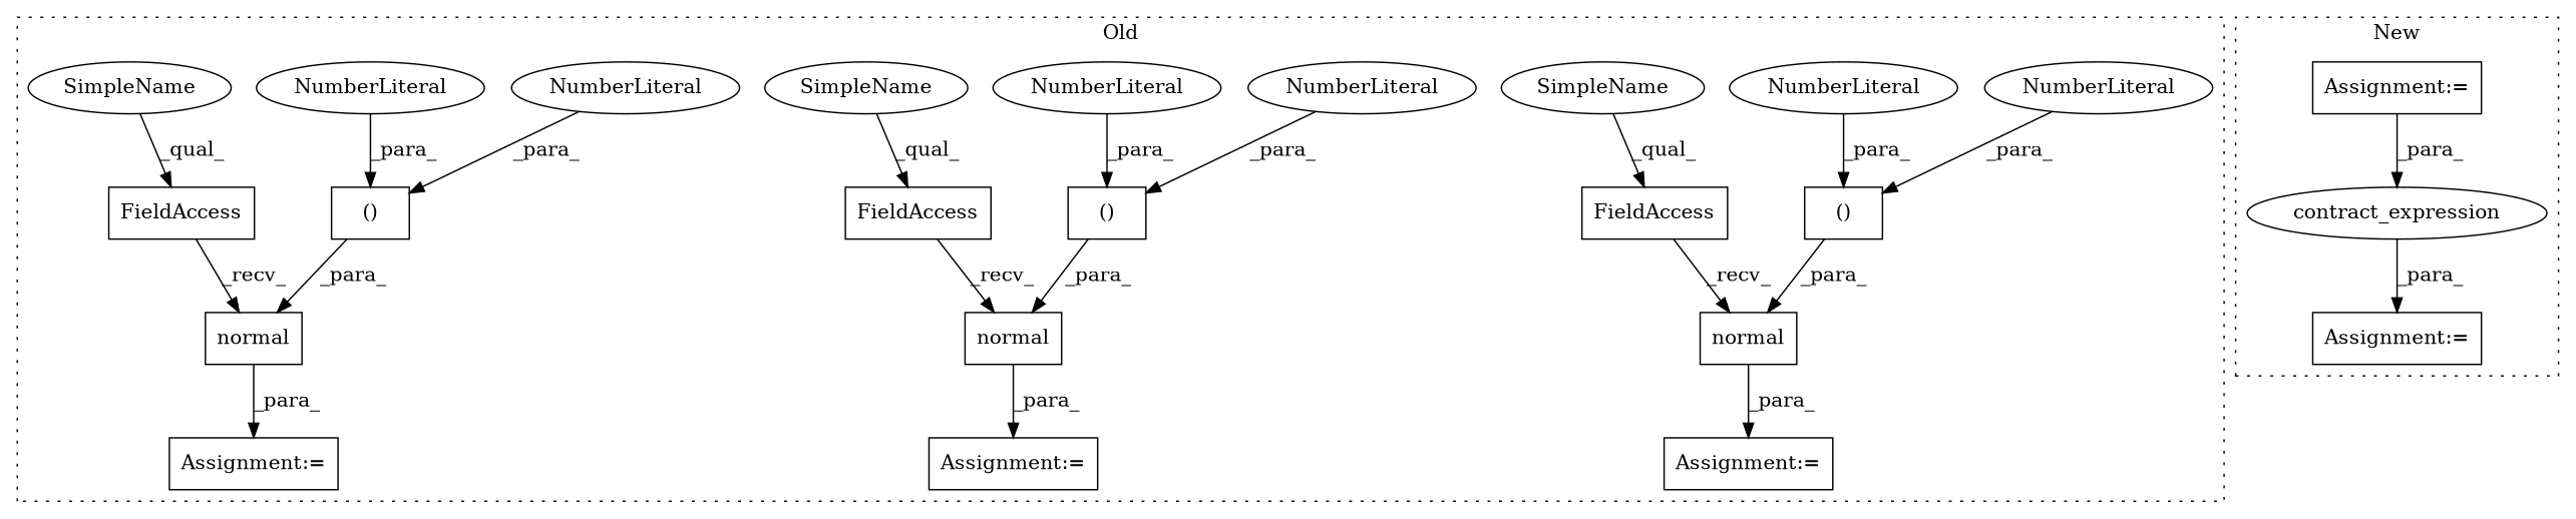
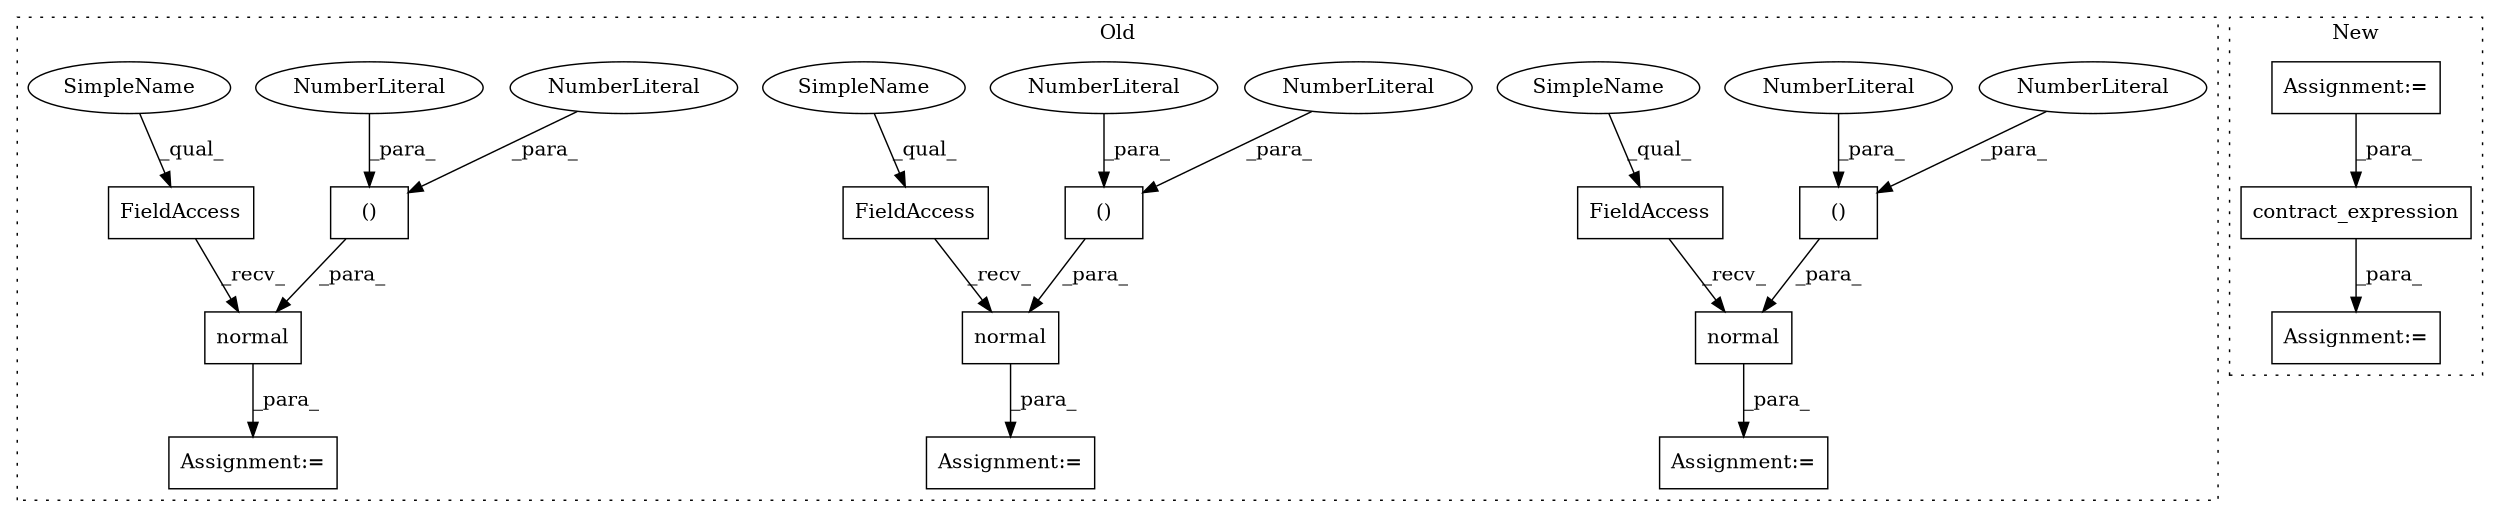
  digraph {
    node [a=34 l=1 s=2207 shape=box]
    n1 [a=32 l="12,2" label=normal s="2195,2222"]
    n2 [a=106 l=15 label="()"]
    n3 [label=NumberLiteral s=2221 shape=ellipse]
    n4 [label=NumberLiteral shape=ellipse]
    n5 [a=22 l=12 label=FieldAccess s=2182]
    n6 [a=22 l=12 label=FieldAccess s=2233]
    n7 [a=32 l="12,2" label=normal s="2246,2273"]
    n8 [a=106 l=15 label="()" s=2258]
    n9 [label=NumberLiteral s=2272 shape=ellipse]
    n10 [label=NumberLiteral s=2258 shape=ellipse]
    n11 [a=22 l=12 label=FieldAccess s=2132]
    n12 [a=32 l="12,2" label=normal s="2145,2172"]
    n13 [a=106 l=15 label="()" s=2157]
    n14 [label=NumberLiteral s=2157 shape=ellipse]
    n15 [label=NumberLiteral s=2171 shape=ellipse]
    n16 [a=7 label="Assignment:=" s=2181]
    n17 [a=7 label="Assignment:=" s=2232]
    n18 [a=7 label="Assignment:=" s=2131]
    n19 [a=42 l=5 label=SimpleName s=2233 shape=ellipse]
    n20 [a=42 l=5 label=SimpleName s=2132 shape=ellipse]
    n21 [a=42 l=5 label=SimpleName s=2182 shape=ellipse]
-   n22 [a=32 l="20,1" label=contract_expression s="2578,2625" shape=ellipse]
+   n22 [a=32 l="20,1" label=contract_expression s="2578,2625"]
    n23 [a=7 label="Assignment:=" s=2577]
    n24 [a=7 label="Assignment:=" s=2461]
    subgraph cluster_1 {
      label=Old
      style=dotted
      n1
      n2
      n3
      n4
      n5
      n6
      n7
      n8
      n9
      n10
      n11
      n12
      n13
      n14
      n15
      n16
      n17
      n18
      n19
      n20
      n21
    }
    subgraph cluster_2 {
      label=New
      style=dotted
      n22
      n23
      n24
    }
    n1 -> n16 [label=_para_]
    n2 -> n1 [label=_para_]
    n3 -> n2 [label=_para_]
    n4 -> n2 [label=_para_]
    n5 -> n1 [label=_recv_]
    n6 -> n7 [label=_recv_]
    n7 -> n17 [label=_para_]
    n8 -> n7 [label=_para_]
    n9 -> n8 [label=_para_]
    n10 -> n8 [label=_para_]
    n11 -> n12 [label=_recv_]
    n12 -> n18 [label=_para_]
    n13 -> n12 [label=_para_]
    n14 -> n13 [label=_para_]
    n15 -> n13 [label=_para_]
    n19 -> n6 [label=_qual_]
    n20 -> n11 [label=_qual_]
    n21 -> n5 [label=_qual_]
    n22 -> n23 [label=_para_]
    n24 -> n22 [label=_para_]
  }
